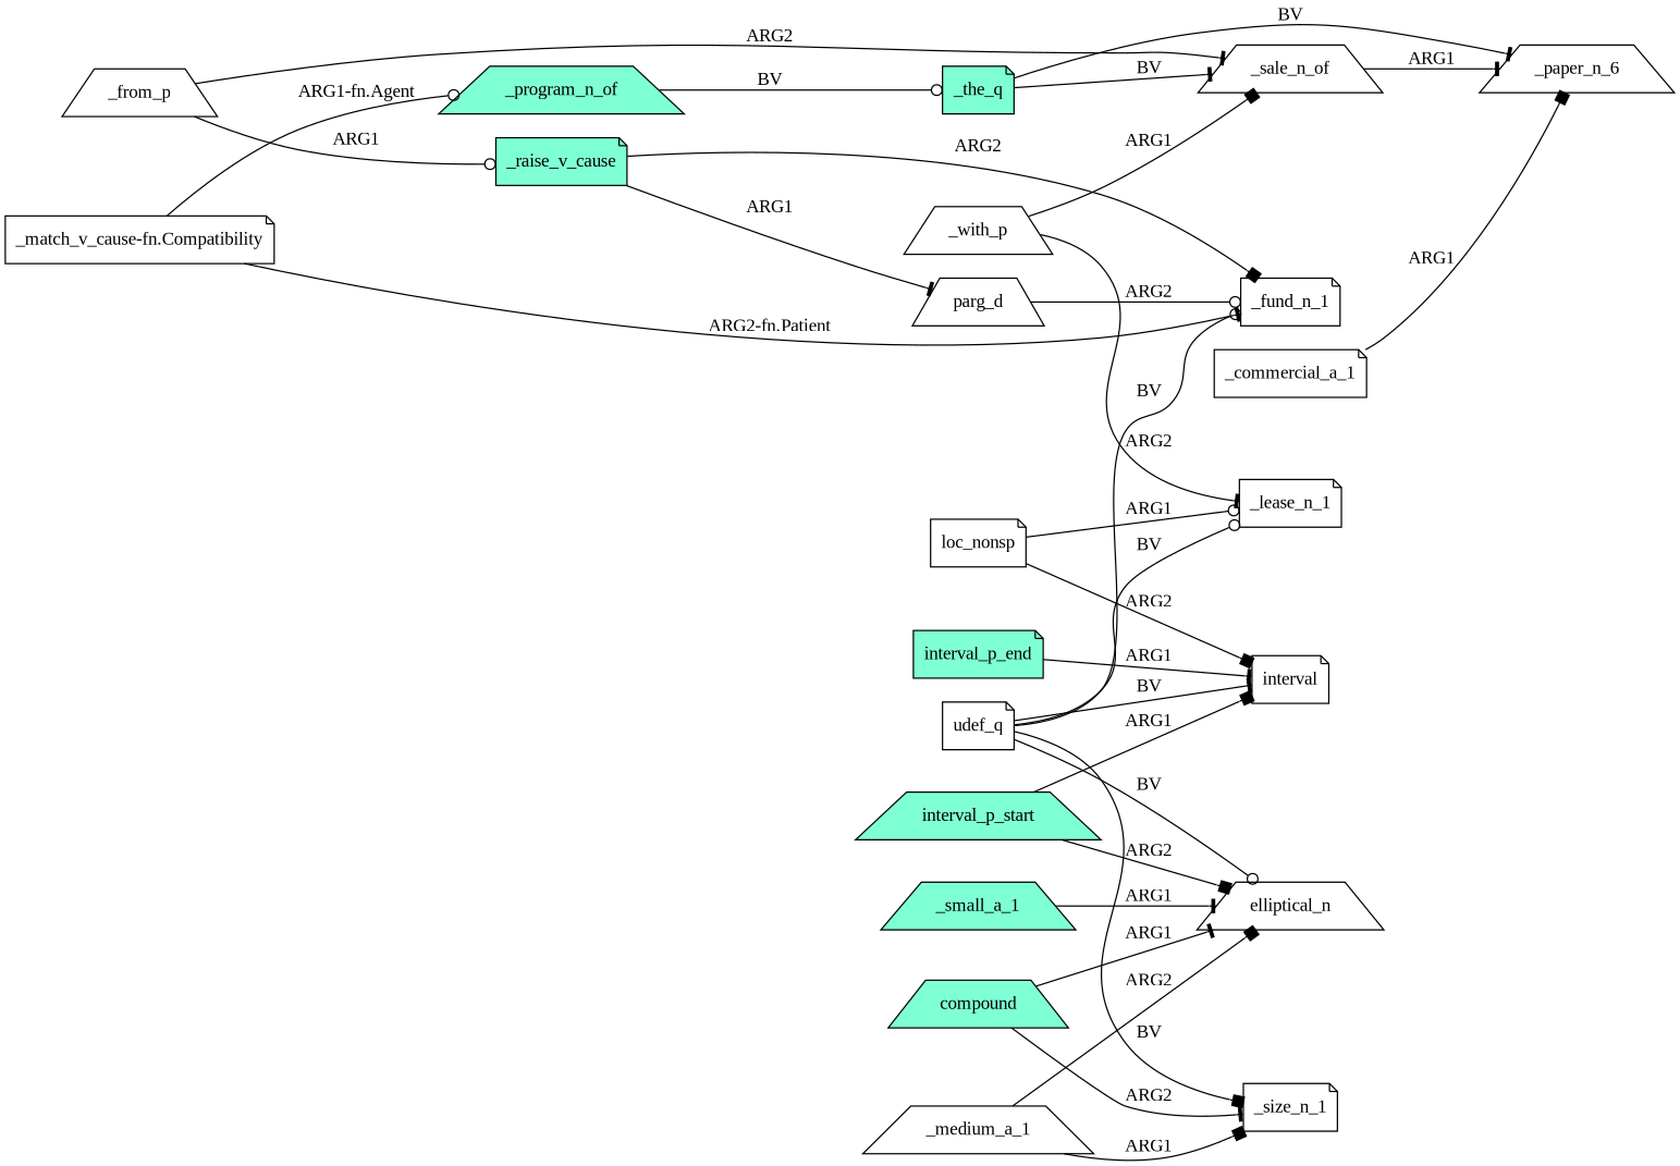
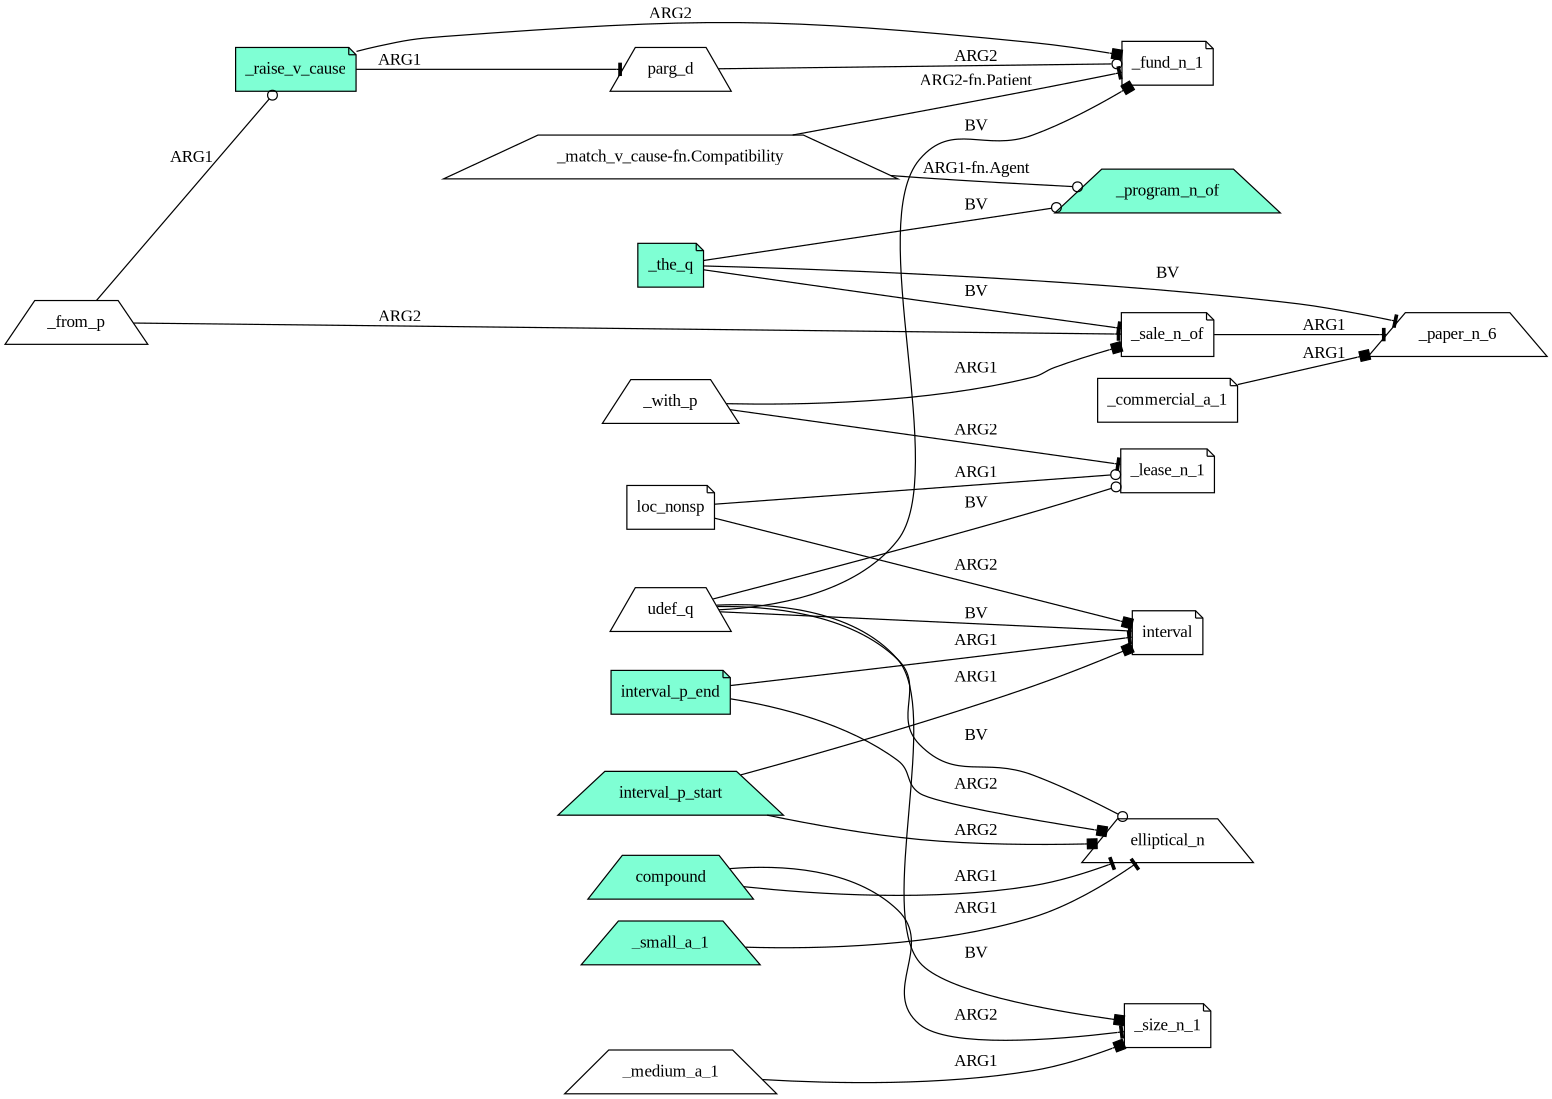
  digraph {
    fontname="Liberation Serif"
    rankdir=LR
    node [fillcolor=white fontname="Liberation Serif" shape=note style=filled]
    edge [arrowhead=tee fontname="Liberation Serif"]
    _fund_n_1
-   "_match_v_cause-fn.Compatibility"
+   "_match_v_cause-fn.Compatibility" [shape=trapezium]
    _program_n_of [fillcolor=aquamarine shape=trapezium]
    _the_q [fillcolor=aquamarine]
    n5 [label=_paper_n_6 shape=trapezium]
-   _sale_n_of [shape=trapezium]
+   _sale_n_of
    loc_nonsp
    interval
    _lease_n_1
-   udef_q
+   udef_q [shape=trapezium]
    elliptical_n [shape=trapezium]
    _size_n_1
    parg_d [shape=trapezium]
    _raise_v_cause [fillcolor=aquamarine]
    _small_a_1 [fillcolor=aquamarine shape=trapezium]
    _medium_a_1 [shape=trapezium]
    _with_p [shape=trapezium]
    _from_p [shape=trapezium]
    interval_p_end [fillcolor=aquamarine]
    interval_p_start [fillcolor=aquamarine shape=trapezium]
    compound [fillcolor=aquamarine shape=trapezium]
    _commercial_a_1
    "_match_v_cause-fn.Compatibility" -> _fund_n_1 [label="ARG2-fn.Patient"]
    "_match_v_cause-fn.Compatibility" -> _program_n_of [arrowhead=odot label="ARG1-fn.Agent"]
-   _program_n_of -> _the_q [arrowhead=odot label=BV]
+   _the_q -> _program_n_of [arrowhead=odot label=BV]
    _the_q -> n5 [label=BV]
    _the_q -> _sale_n_of [label=BV]
    _sale_n_of -> n5 [label=ARG1]
    loc_nonsp -> interval [arrowhead=box label=ARG2]
    loc_nonsp -> _lease_n_1 [arrowhead=odot label=ARG1]
-   udef_q -> _fund_n_1 [arrowhead=odot label=BV]
+   udef_q -> _fund_n_1 [arrowhead=box label=BV]
    udef_q -> interval [label=BV]
    udef_q -> _lease_n_1 [arrowhead=odot label=BV]
    udef_q -> elliptical_n [arrowhead=odot label=BV]
    udef_q -> _size_n_1 [arrowhead=box label=BV]
    parg_d -> _fund_n_1 [arrowhead=odot label=ARG2]
    _raise_v_cause -> _fund_n_1 [arrowhead=box label=ARG2]
    _raise_v_cause -> parg_d [label=ARG1]
    _small_a_1 -> elliptical_n [label=ARG1]
    _medium_a_1 -> _size_n_1 [arrowhead=box label=ARG1]
    _with_p -> _sale_n_of [arrowhead=box label=ARG1]
    _with_p -> _lease_n_1 [label=ARG2]
    _from_p -> _sale_n_of [label=ARG2]
    _from_p -> _raise_v_cause [arrowhead=odot label=ARG1]
    interval_p_end -> interval [label=ARG1]
-   _medium_a_1 -> elliptical_n [arrowhead=box label=ARG2]
+   interval_p_end -> elliptical_n [arrowhead=box label=ARG2]
    interval_p_start -> interval [arrowhead=box label=ARG1]
    interval_p_start -> elliptical_n [arrowhead=box label=ARG2]
    compound -> elliptical_n [label=ARG1]
    compound -> _size_n_1 [label=ARG2]
    _commercial_a_1 -> n5 [arrowhead=box label=ARG1]
  }
